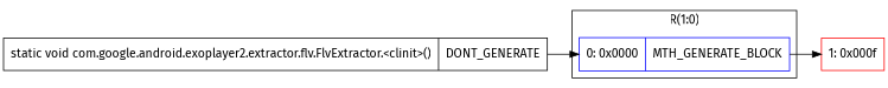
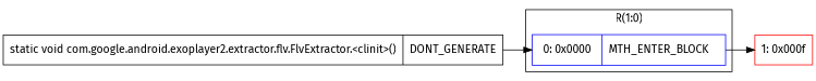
  digraph {
    rankdir=LR
    fontname="Fira Sans"
    node [shape=record fontname="Fira Sans"]
    edge [fontname="Fira Sans"]
-   n1 [color=blue label="{0\:\ 0x0000|MTH_GENERATE_BLOCK\l}"]
+   n1 [color=blue label="{0\:\ 0x0000|MTH_ENTER_BLOCK\l}"]
    n2 [color=red label="{1\:\ 0x000f}"]
    n3 [label="{static void com.google.android.exoplayer2.extractor.flv.FlvExtractor.\<clinit\>()  | DONT_GENERATE\l}"]
    subgraph cluster_1 {
      label="R(1:0)"
      n1
    }
    n1 -> n2
    n3 -> n1
  }
